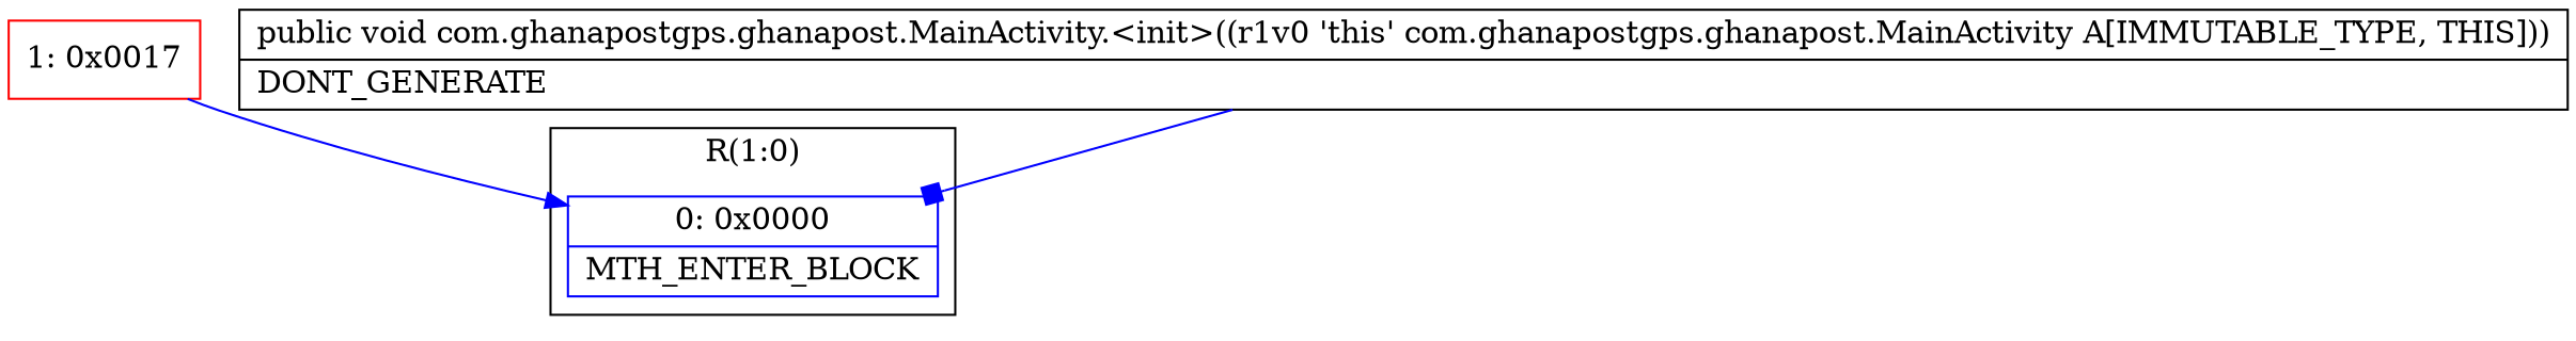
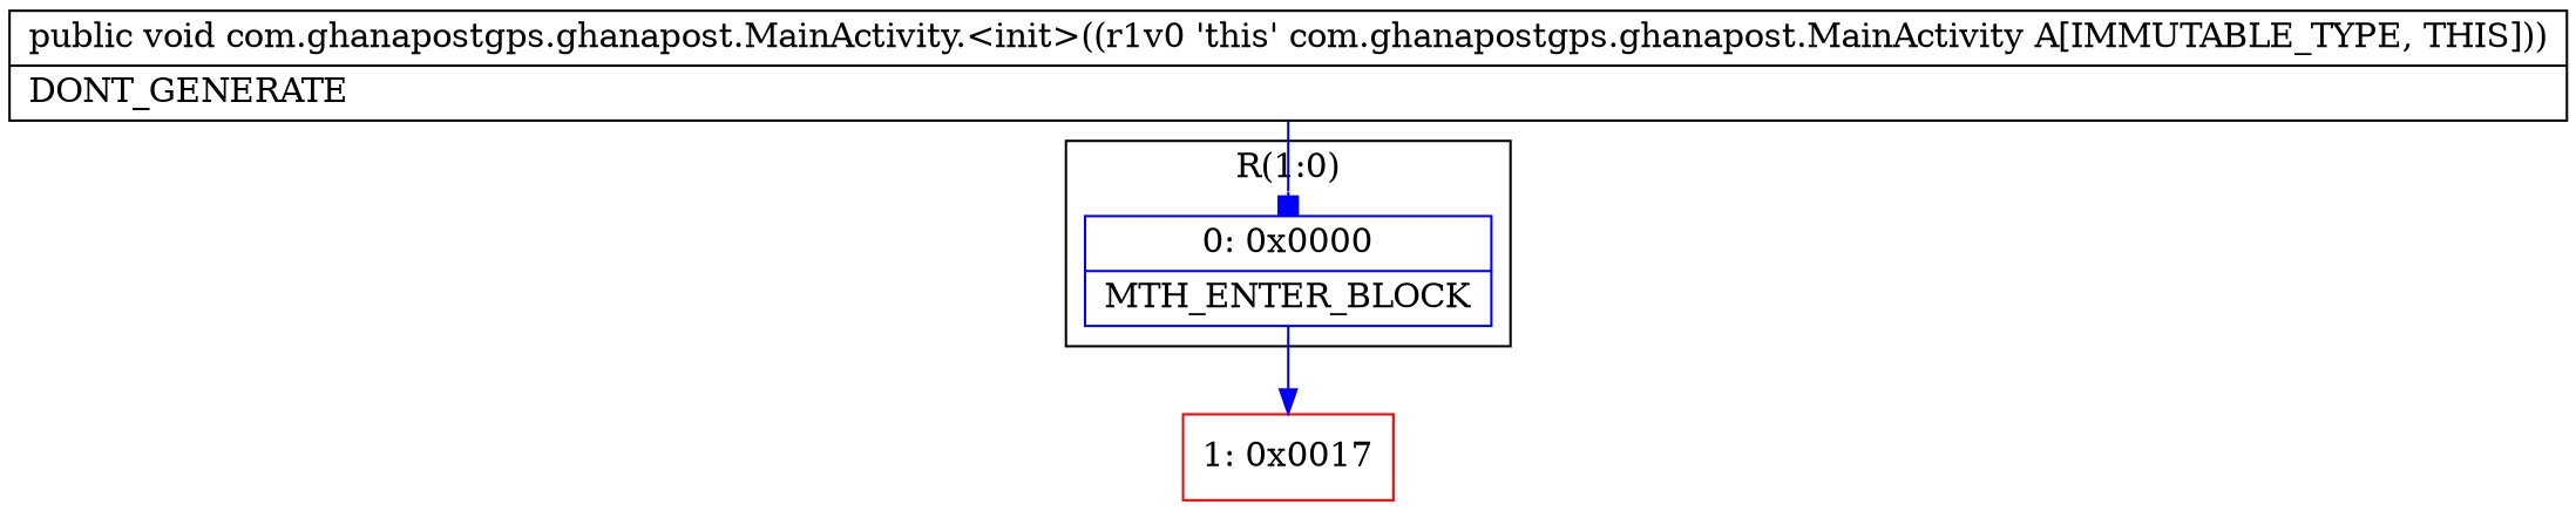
  digraph {
    fontname="DejaVu Serif"
    node [shape=record fontname="DejaVu Serif"]
    edge [color=blue fontname="DejaVu Serif"]
    n1 [color=blue label="{0\:\ 0x0000|MTH_ENTER_BLOCK\l}"]
    n2 [color=red label="{1\:\ 0x0017}"]
    n3 [label="{public void com.ghanapostgps.ghanapost.MainActivity.\<init\>((r1v0 'this' com.ghanapostgps.ghanapost.MainActivity A[IMMUTABLE_TYPE, THIS]))  | DONT_GENERATE\l}"]
    subgraph cluster_1 {
      label="R(1:0)"
      n1
    }
-   n2 -> n1 [arrowhead=normal]
+   n1 -> n2 [arrowhead=normal]
    n3 -> n1 [arrowhead=box]
  }
